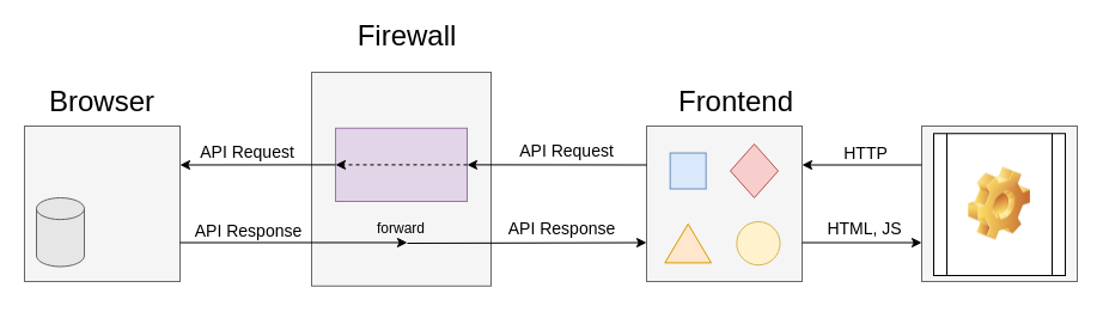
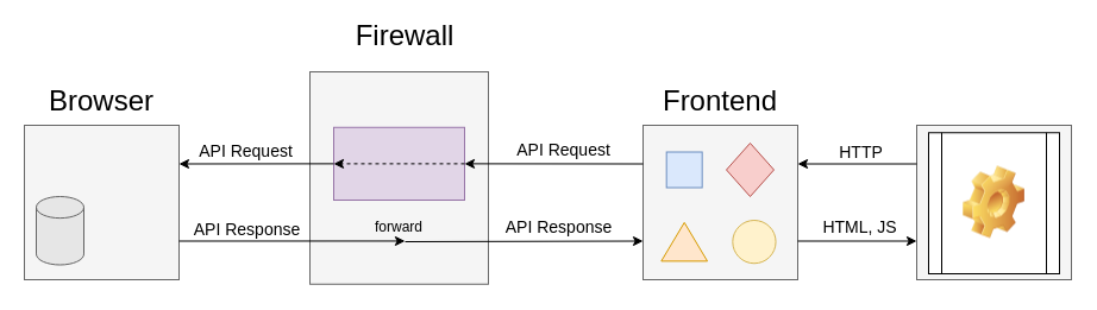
  <mxCell id="0" />
  <mxCell id="1" parent="0" />
  <mxCell id="2" value="" style="rounded=0;whiteSpace=wrap;html=1;fillColor=#f5f5f5;strokeColor=#666666;fontColor=#333333;" vertex="1" parent="1"><mxGeometry x="540" y="105" width="130" height="130" as="geometry" /></mxCell>
- <mxCell id="3" value="&lt;font style=&quot;font-size: 24px&quot;&gt;Frontend&lt;/font&gt;" style="text;html=1;strokeColor=none;fillColor=none;align=center;verticalAlign=middle;whiteSpace=wrap;rounded=0;" vertex="1" parent="1"><mxGeometry x="550" y="75" width="130" height="20" as="geometry" /></mxCell>
+ <mxCell id="3" value="&lt;font style=&quot;font-size: 24px&quot;&gt;Frontend&lt;/font&gt;" style="text;html=1;strokeColor=none;fillColor=none;align=center;verticalAlign=middle;whiteSpace=wrap;rounded=0;" vertex="1" parent="1"><mxGeometry x="540" y="75" width="130" height="20" as="geometry" /></mxCell>
  <mxCell id="4" value="" style="rhombus;whiteSpace=wrap;html=1;fillColor=#f8cecc;strokeColor=#b85450;" vertex="1" parent="1"><mxGeometry x="610" y="120" width="40" height="45" as="geometry" /></mxCell>
  <mxCell id="5" value="" style="rounded=0;whiteSpace=wrap;html=1;fillColor=#dae8fc;strokeColor=#6c8ebf;" vertex="1" parent="1"><mxGeometry x="559.69" y="127.5" width="30" height="30" as="geometry" /></mxCell>
  <mxCell id="6" value="" style="triangle;whiteSpace=wrap;html=1;rotation=-90;fillColor=#ffe6cc;strokeColor=#d79b00;" vertex="1" parent="1"><mxGeometry x="558.44" y="183.75" width="32.5" height="38.75" as="geometry" /></mxCell>
  <mxCell id="7" value="" style="ellipse;whiteSpace=wrap;html=1;aspect=fixed;fillColor=#fff2cc;strokeColor=#d6b656;" vertex="1" parent="1"><mxGeometry x="615.31" y="185" width="36.25" height="36.25" as="geometry" /></mxCell>
  <mxCell id="8" value="" style="rounded=0;whiteSpace=wrap;html=1;fillColor=#f5f5f5;strokeColor=#666666;fontColor=#333333;" vertex="1" parent="1"><mxGeometry x="20" y="105" width="130" height="130" as="geometry" /></mxCell>
  <mxCell id="9" value="&lt;font style=&quot;font-size: 24px&quot;&gt;Browser&lt;/font&gt;" style="text;html=1;strokeColor=none;fillColor=none;align=center;verticalAlign=middle;whiteSpace=wrap;rounded=0;" vertex="1" parent="1"><mxGeometry x="20" y="75" width="130" height="20" as="geometry" /></mxCell>
  <mxCell id="10" value="" style="shape=cylinder3;whiteSpace=wrap;html=1;boundedLbl=1;backgroundOutline=1;size=9.069;strokeColor=#666666;fontColor=#333333;fillColor=#E6E6E6;" vertex="1" parent="1"><mxGeometry x="30" y="165" width="40" height="57.5" as="geometry" /></mxCell>
  <mxCell id="11" value="" style="rounded=0;whiteSpace=wrap;html=1;fillColor=#f5f5f5;strokeColor=#666666;fontColor=#333333;" vertex="1" parent="1"><mxGeometry x="770" y="105" width="130" height="130" as="geometry" /></mxCell>
  <mxCell id="12" value="" style="shape=process;whiteSpace=wrap;html=1;backgroundOutline=1;" vertex="1" parent="1"><mxGeometry x="780" y="111.25" width="110" height="118.75" as="geometry" /></mxCell>
  <mxCell id="13" value="" style="shape=image;html=1;verticalLabelPosition=bottom;verticalAlign=top;imageAspect=1;aspect=fixed;image=img/clipart/Gear_128x128.png" vertex="1" parent="1"><mxGeometry x="809" y="139.5" width="52" height="61" as="geometry" /></mxCell>
  <mxCell id="14" value="" style="rounded=0;whiteSpace=wrap;html=1;fillColor=#f5f5f5;strokeColor=#666666;fontColor=#333333;" vertex="1" parent="1"><mxGeometry x="260" y="60" width="150" height="178.75" as="geometry" /></mxCell>
  <mxCell id="15" value="&lt;font style=&quot;font-size: 24px&quot;&gt;Firewall&lt;/font&gt;" style="text;html=1;strokeColor=none;fillColor=none;align=center;verticalAlign=middle;whiteSpace=wrap;rounded=0;" vertex="1" parent="1"><mxGeometry x="265" y="20" width="150" height="20" as="geometry" /></mxCell>
  <mxCell id="16" value="" style="rounded=0;whiteSpace=wrap;html=1;fillColor=#e1d5e7;strokeColor=#9673a6;" vertex="1" parent="1"><mxGeometry x="280" y="106.75" width="110" height="61.25" as="geometry" /></mxCell>
  <mxCell id="17" value="" style="endArrow=classic;html=1;exitX=0;exitY=0.25;exitDx=0;exitDy=0;entryX=1;entryY=0.25;entryDx=0;entryDy=0;" edge="1" parent="1" source="11" target="2"><mxGeometry width="50" height="50" relative="1" as="geometry"><mxPoint x="760" y="140" as="sourcePoint" /><mxPoint x="810" y="90" as="targetPoint" /></mxGeometry></mxCell>
  <mxCell id="18" value="&lt;div style=&quot;font-size: 14px&quot;&gt;&lt;font style=&quot;font-size: 14px&quot;&gt;HTTP&lt;/font&gt;&lt;/div&gt;" style="edgeLabel;html=1;align=center;verticalAlign=middle;resizable=0;points=[];" vertex="1" connectable="0" parent="17"><mxGeometry x="-0.116" y="2" relative="1" as="geometry"><mxPoint x="-4" y="-12" as="offset" /></mxGeometry></mxCell>
  <mxCell id="19" value="" style="endArrow=classic;html=1;entryX=1;entryY=0.5;entryDx=0;entryDy=0;exitX=0;exitY=0.25;exitDx=0;exitDy=0;" edge="1" parent="1" source="2" target="16"><mxGeometry width="50" height="50" relative="1" as="geometry"><mxPoint x="490" y="180" as="sourcePoint" /><mxPoint x="540" y="130" as="targetPoint" /></mxGeometry></mxCell>
  <mxCell id="20" value="&lt;font style=&quot;font-size: 14px&quot;&gt;API Request&lt;/font&gt;" style="edgeLabel;html=1;align=center;verticalAlign=middle;resizable=0;points=[];" vertex="1" connectable="0" parent="19"><mxGeometry x="0.528" relative="1" as="geometry"><mxPoint x="47" y="-12" as="offset" /></mxGeometry></mxCell>
  <mxCell id="21" value="" style="endArrow=classic;html=1;exitX=1;exitY=0.5;exitDx=0;exitDy=0;entryX=0;entryY=0.5;entryDx=0;entryDy=0;dashed=1;" edge="1" parent="1" source="16" target="16"><mxGeometry width="50" height="50" relative="1" as="geometry"><mxPoint x="400" y="218" as="sourcePoint" /><mxPoint x="450" y="168" as="targetPoint" /></mxGeometry></mxCell>
  <mxCell id="22" value="" style="endArrow=classic;html=1;exitX=0;exitY=0.5;exitDx=0;exitDy=0;entryX=1;entryY=0.25;entryDx=0;entryDy=0;" edge="1" parent="1" source="16" target="8"><mxGeometry width="50" height="50" relative="1" as="geometry"><mxPoint x="290" y="180" as="sourcePoint" /><mxPoint x="340" y="130" as="targetPoint" /></mxGeometry></mxCell>
  <mxCell id="23" value="&lt;font style=&quot;font-size: 14px&quot;&gt;API Request&lt;br&gt;&lt;/font&gt;" style="edgeLabel;html=1;align=center;verticalAlign=middle;resizable=0;points=[];" vertex="1" connectable="0" parent="22"><mxGeometry x="0.564" y="-2" relative="1" as="geometry"><mxPoint x="28" y="-9" as="offset" /></mxGeometry></mxCell>
  <mxCell id="24" value="" style="endArrow=classic;html=1;exitX=1;exitY=0.75;exitDx=0;exitDy=0;entryX=0.533;entryY=0.797;entryDx=0;entryDy=0;entryPerimeter=0;" edge="1" parent="1" source="8" target="14"><mxGeometry width="50" height="50" relative="1" as="geometry"><mxPoint x="290" y="180" as="sourcePoint" /><mxPoint x="340" y="130" as="targetPoint" /></mxGeometry></mxCell>
  <mxCell id="25" value="&lt;font style=&quot;font-size: 14px&quot;&gt;API Response&lt;/font&gt;" style="edgeLabel;html=1;align=center;verticalAlign=middle;resizable=0;points=[];" vertex="1" connectable="0" parent="24"><mxGeometry x="-0.403" y="3" relative="1" as="geometry"><mxPoint y="-7" as="offset" /></mxGeometry></mxCell>
  <mxCell id="26" value="" style="endArrow=classic;html=1;entryX=0;entryY=0.75;entryDx=0;entryDy=0;" edge="1" parent="1" target="2"><mxGeometry width="50" height="50" relative="1" as="geometry"><mxPoint x="340" y="203" as="sourcePoint" /><mxPoint x="340" y="130" as="targetPoint" /></mxGeometry></mxCell>
  <mxCell id="27" value="&lt;div style=&quot;font-size: 14px&quot;&gt;API Response&lt;/div&gt;" style="edgeLabel;html=1;align=center;verticalAlign=middle;resizable=0;points=[];" vertex="1" connectable="0" parent="26"><mxGeometry x="0.257" y="1" relative="1" as="geometry"><mxPoint x="3" y="-11" as="offset" /></mxGeometry></mxCell>
  <mxCell id="28" value="forward" style="text;html=1;strokeColor=none;fillColor=none;align=center;verticalAlign=middle;whiteSpace=wrap;rounded=0;" vertex="1" parent="1"><mxGeometry x="260" y="180.5" width="150" height="20" as="geometry" /></mxCell>
  <mxCell id="29" value="" style="endArrow=classic;html=1;exitX=1;exitY=0.75;exitDx=0;exitDy=0;entryX=0;entryY=0.75;entryDx=0;entryDy=0;" edge="1" parent="1" source="2" target="11"><mxGeometry width="50" height="50" relative="1" as="geometry"><mxPoint x="510" y="100" as="sourcePoint" /><mxPoint x="560" y="50" as="targetPoint" /></mxGeometry></mxCell>
  <mxCell id="30" value="&lt;font style=&quot;font-size: 14px&quot;&gt;HTML, JS&lt;br&gt;&lt;/font&gt;" style="edgeLabel;html=1;align=center;verticalAlign=middle;resizable=0;points=[];" vertex="1" connectable="0" parent="29"><mxGeometry x="0.272" y="2" relative="1" as="geometry"><mxPoint x="-13" y="-10" as="offset" /></mxGeometry></mxCell>
